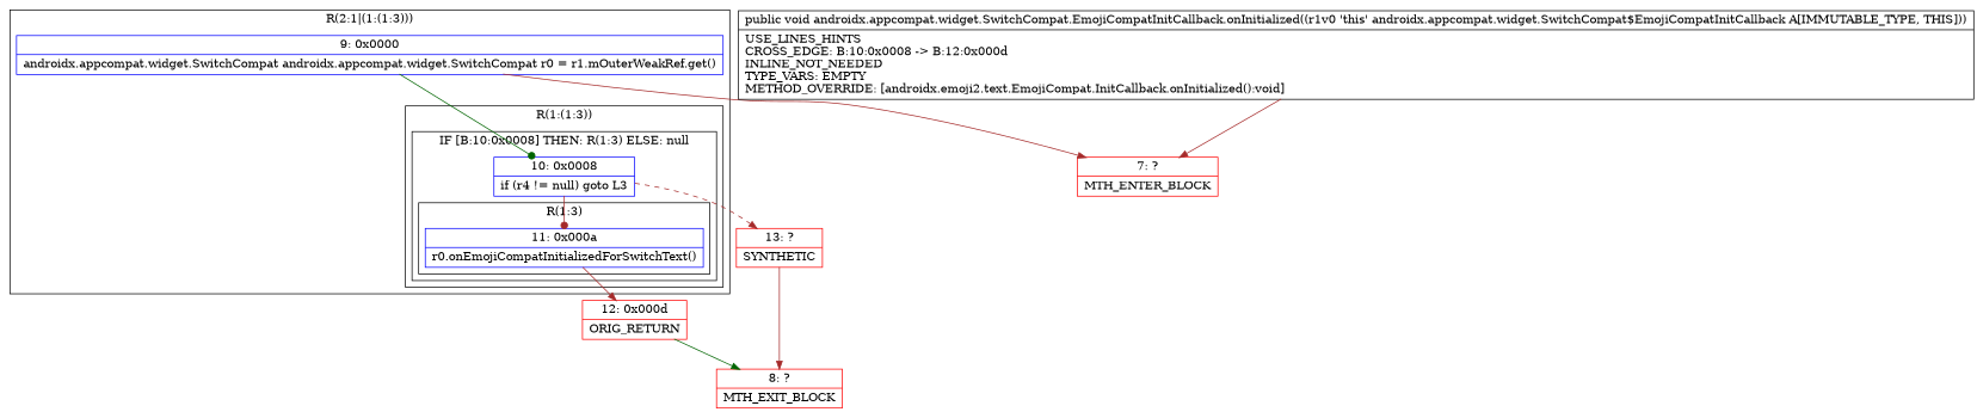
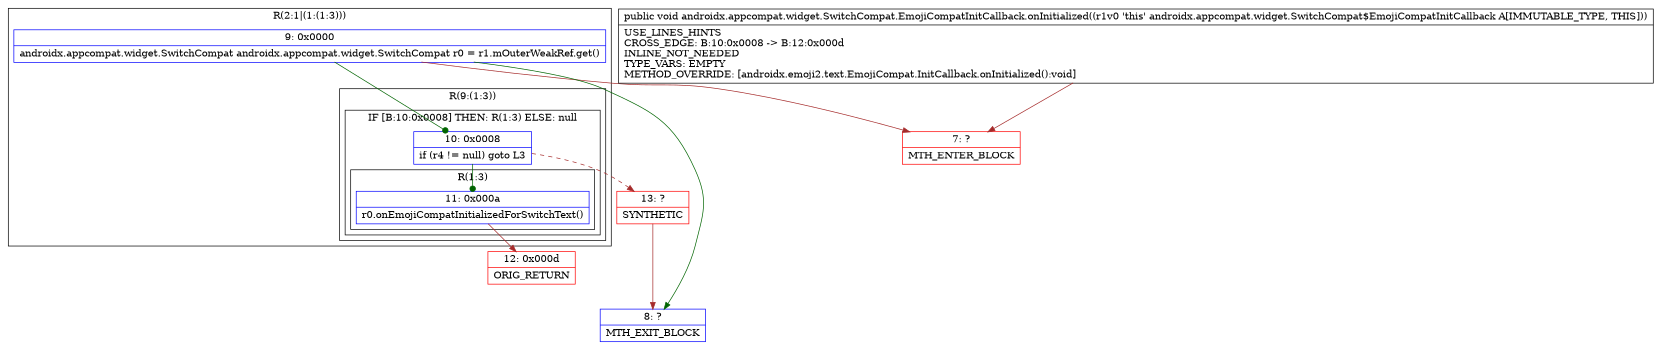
  digraph {
    node [color=red shape=record]
    edge [arrowhead=normal color=brown]
    n1 [color=blue label="{11\:\ 0x000a|r0.onEmojiCompatInitializedForSwitchText()\l}"]
    n2 [color=blue label="{10\:\ 0x0008|if (r4 != null) goto L3\l}"]
    n3 [color=blue label="{9\:\ 0x0000|androidx.appcompat.widget.SwitchCompat androidx.appcompat.widget.SwitchCompat r0 = r1.mOuterWeakRef.get()\l}"]
    n4 [label="{12\:\ 0x000d|ORIG_RETURN\l}"]
    n5 [label="{13\:\ ?|SYNTHETIC\l}"]
    n6 [label="{7\:\ ?|MTH_ENTER_BLOCK\l}"]
-   n7 [label="{8\:\ ?|MTH_EXIT_BLOCK\l}"]
+   n7 [color=blue label="{8\:\ ?|MTH_EXIT_BLOCK\l}"]
    n8 [label="{public void androidx.appcompat.widget.SwitchCompat.EmojiCompatInitCallback.onInitialized((r1v0 'this' androidx.appcompat.widget.SwitchCompat$EmojiCompatInitCallback A[IMMUTABLE_TYPE, THIS]))  | USE_LINES_HINTS\lCROSS_EDGE: B:10:0x0008 \-\> B:12:0x000d\lINLINE_NOT_NEEDED\lTYPE_VARS: EMPTY\lMETHOD_OVERRIDE: [androidx.emoji2.text.EmojiCompat.InitCallback.onInitialized():void]\l}" color=""]
    subgraph cluster_1 {
      label="R(2:1|(1:(1:3)))"
      n3
      subgraph cluster_2 {
-       label="R(1:(1:3))"
+       label="R(9:(1:3))"
        subgraph cluster_3 {
          label="IF [B:10:0x0008] THEN: R(1:3) ELSE: null"
          n2
          subgraph cluster_4 {
            label="R(1:3)"
            n1
          }
        }
      }
    }
    n1 -> n4
-   n2 -> n1 [arrowhead=dot]
+   n2 -> n1 [arrowhead=dot color=darkgreen]
    n2 -> n5 [style=dashed]
    n3 -> n2 [arrowhead=dot color=darkgreen]
    n3 -> n6
-   n4 -> n7 [color=darkgreen]
+   n3 -> n7 [color=darkgreen]
    n5 -> n7
    n8 -> n6
  }
